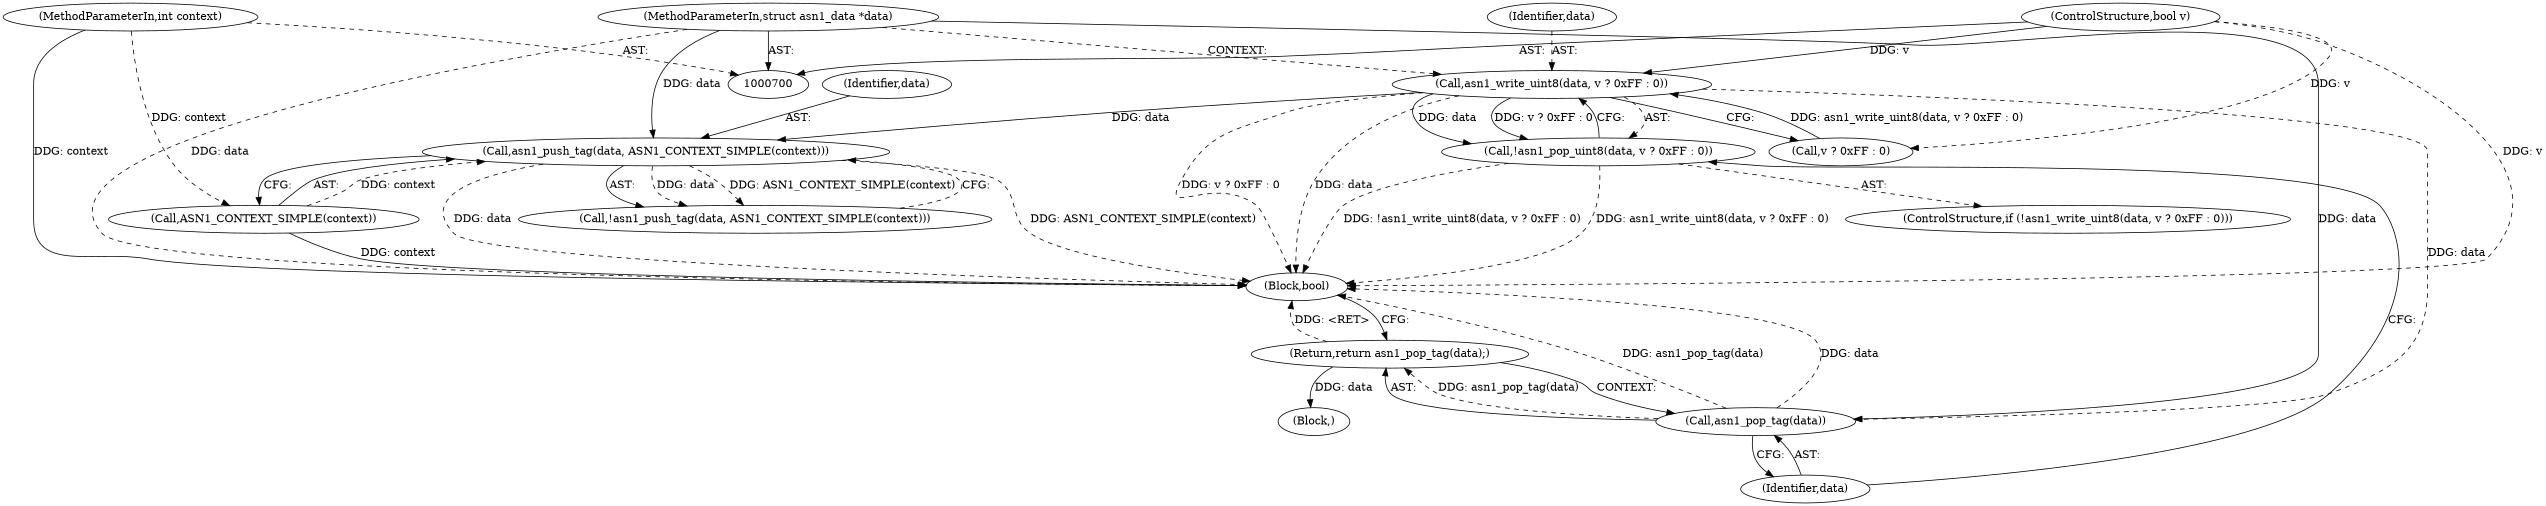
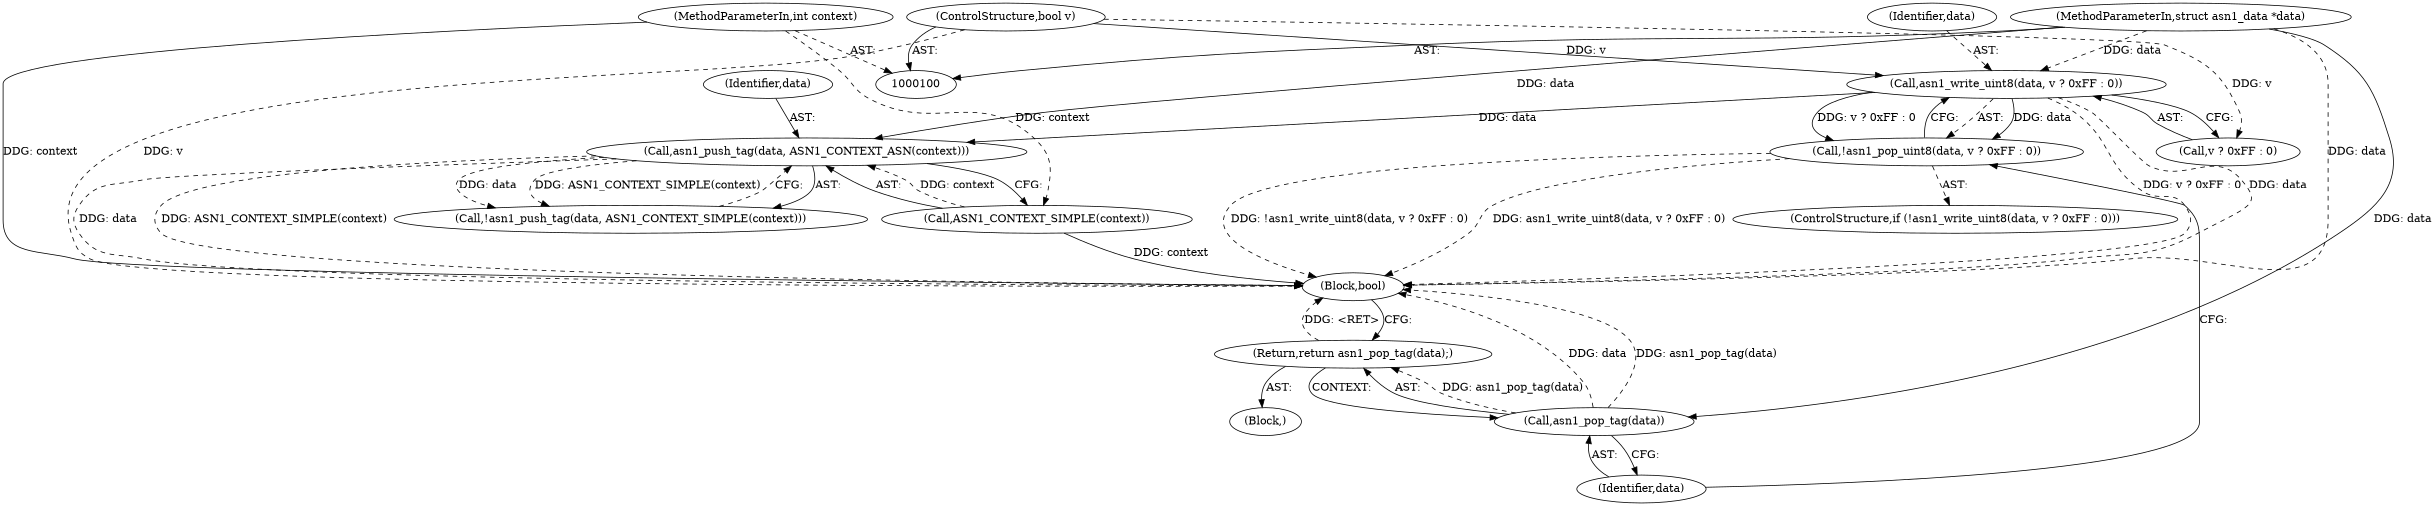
  digraph {
    edge [style=dashed]
    n1 [label="(Call,asn1_write_uint8(data, v ? 0xFF : 0))"]
    n2 [label="(Call,!asn1_pop_uint8(data, v ? 0xFF : 0))"]
    n3 [label="(Call,asn1_pop_tag(data))"]
    n4 [label="(Block,bool)"]
    n5 [label="(Call,v ? 0xFF : 0)"]
-   n6 [label="(Call,asn1_push_tag(data, ASN1_CONTEXT_SIMPLE(context)))"]
+   n6 [label="(Call,asn1_push_tag(data, ASN1_CONTEXT_ASN(context)))"]
    n7 [label="(ControlStructure,if (!asn1_write_uint8(data, v ? 0xFF : 0)))"]
    n8 [label="(Return,return asn1_pop_tag(data);)"]
    n9 [label="(Identifier,data)"]
    n10 [label="(Call,ASN1_CONTEXT_SIMPLE(context))"]
    n11 [label="(Call,!asn1_push_tag(data, ASN1_CONTEXT_SIMPLE(context)))"]
    n12 [label="(MethodParameterIn,struct asn1_data *data)"]
-   1000100 [label=1000700]
+   1000100
    n14 [label="(MethodParameterIn,int context)"]
    n15 [label="(ControlStructure,bool v)"]
    n16 [label="(Block,)"]
    n17 [label="(Identifier,data)"]
    n18 [label="(Identifier,data)"]
    n1 -> n2 [label="AST: "]
    n1 -> n2 [label="DDG: data" style=solid]
    n1 -> n2 [label="DDG: v ? 0xFF : 0" style=solid]
-   n1 -> n3 [label="DDG: data"]
    n1 -> n4 [label="DDG: v ? 0xFF : 0"]
    n1 -> n4 [label="DDG: data"]
    n1 -> n5 [label="CFG: " style=solid]
    n1 -> n6 [label="DDG: data" style=solid]
    n2 -> n1 [label="CFG: " style=solid]
    n2 -> n4 [label="DDG: !asn1_write_uint8(data, v ? 0xFF : 0)"]
    n2 -> n4 [label="DDG: asn1_write_uint8(data, v ? 0xFF : 0)"]
    n2 -> n7 [label="AST: "]
    n3 -> n4 [label="DDG: data"]
    n3 -> n4 [label="DDG: asn1_pop_tag(data)"]
    n3 -> n8 [label="AST: " style=solid]
    n3 -> n8 [label="DDG: asn1_pop_tag(data)"]
    n3 -> n9 [label="CFG: " style=solid]
    n4 -> n8 [label="CFG: " style=solid]
-   n5 -> n1 [label="DDG: asn1_write_uint8(data, v ? 0xFF : 0)" style=solid]
+   n5 -> n1 [label="AST: " style=solid]
    n6 -> n4 [label="DDG: data"]
    n6 -> n4 [label="DDG: ASN1_CONTEXT_SIMPLE(context)"]
    n6 -> n10 [label="CFG: " style=solid]
    n6 -> n11 [label="AST: " style=solid]
    n6 -> n11 [label="DDG: data"]
    n6 -> n11 [label="DDG: ASN1_CONTEXT_SIMPLE(context)"]
    n8 -> n3 [label="CONTEXT: " style=solid]
    n8 -> n4 [label="DDG: <RET>"]
-   n8 -> n16 [label="DDG: data" style=solid]
+   n8 -> n16 [label="AST: " style=solid]
    n9 -> n2 [label="CFG: " style=solid]
    n9 -> n3 [label="AST: " style=solid]
    n10 -> n4 [label="DDG: context" style=solid]
    n10 -> n6 [label="AST: " style=solid]
    n10 -> n6 [label="DDG: context"]
    n11 -> n6 [label="CFG: "]
-   n12 -> n1 [label="CONTEXT: "]
+   n12 -> n1 [label="DDG: data"]
    n12 -> n3 [label="DDG: data" style=solid]
    n12 -> n4 [label="DDG: data"]
    n12 -> n6 [label="DDG: data" style=solid]
    n12 -> 1000100 [label="AST: " style=solid]
    n14 -> n4 [label="DDG: context" style=solid]
    n14 -> n10 [label="DDG: context"]
    n14 -> 1000100 [label="AST: "]
    n15 -> n1 [label="DDG: v" style=solid]
    n15 -> n4 [label="DDG: v"]
    n15 -> n5 [label="DDG: v"]
    n15 -> 1000100 [label="AST: " style=solid]
    n17 -> n6 [label="AST: " style=solid]
    n18 -> n1 [label="AST: "]
  }
